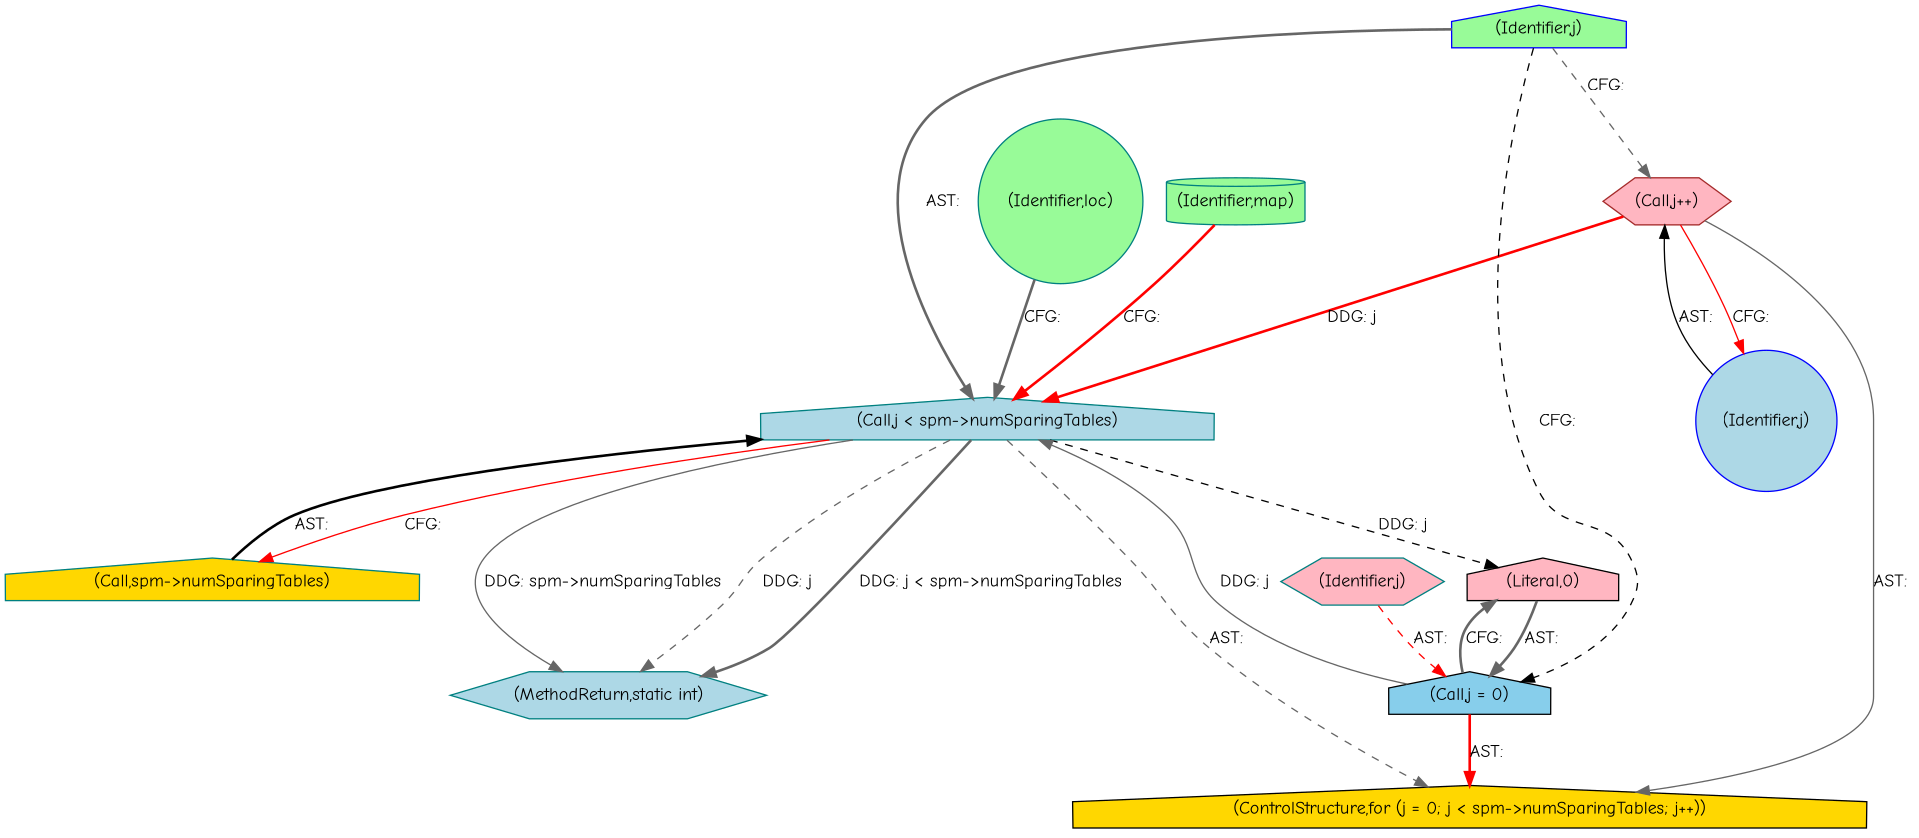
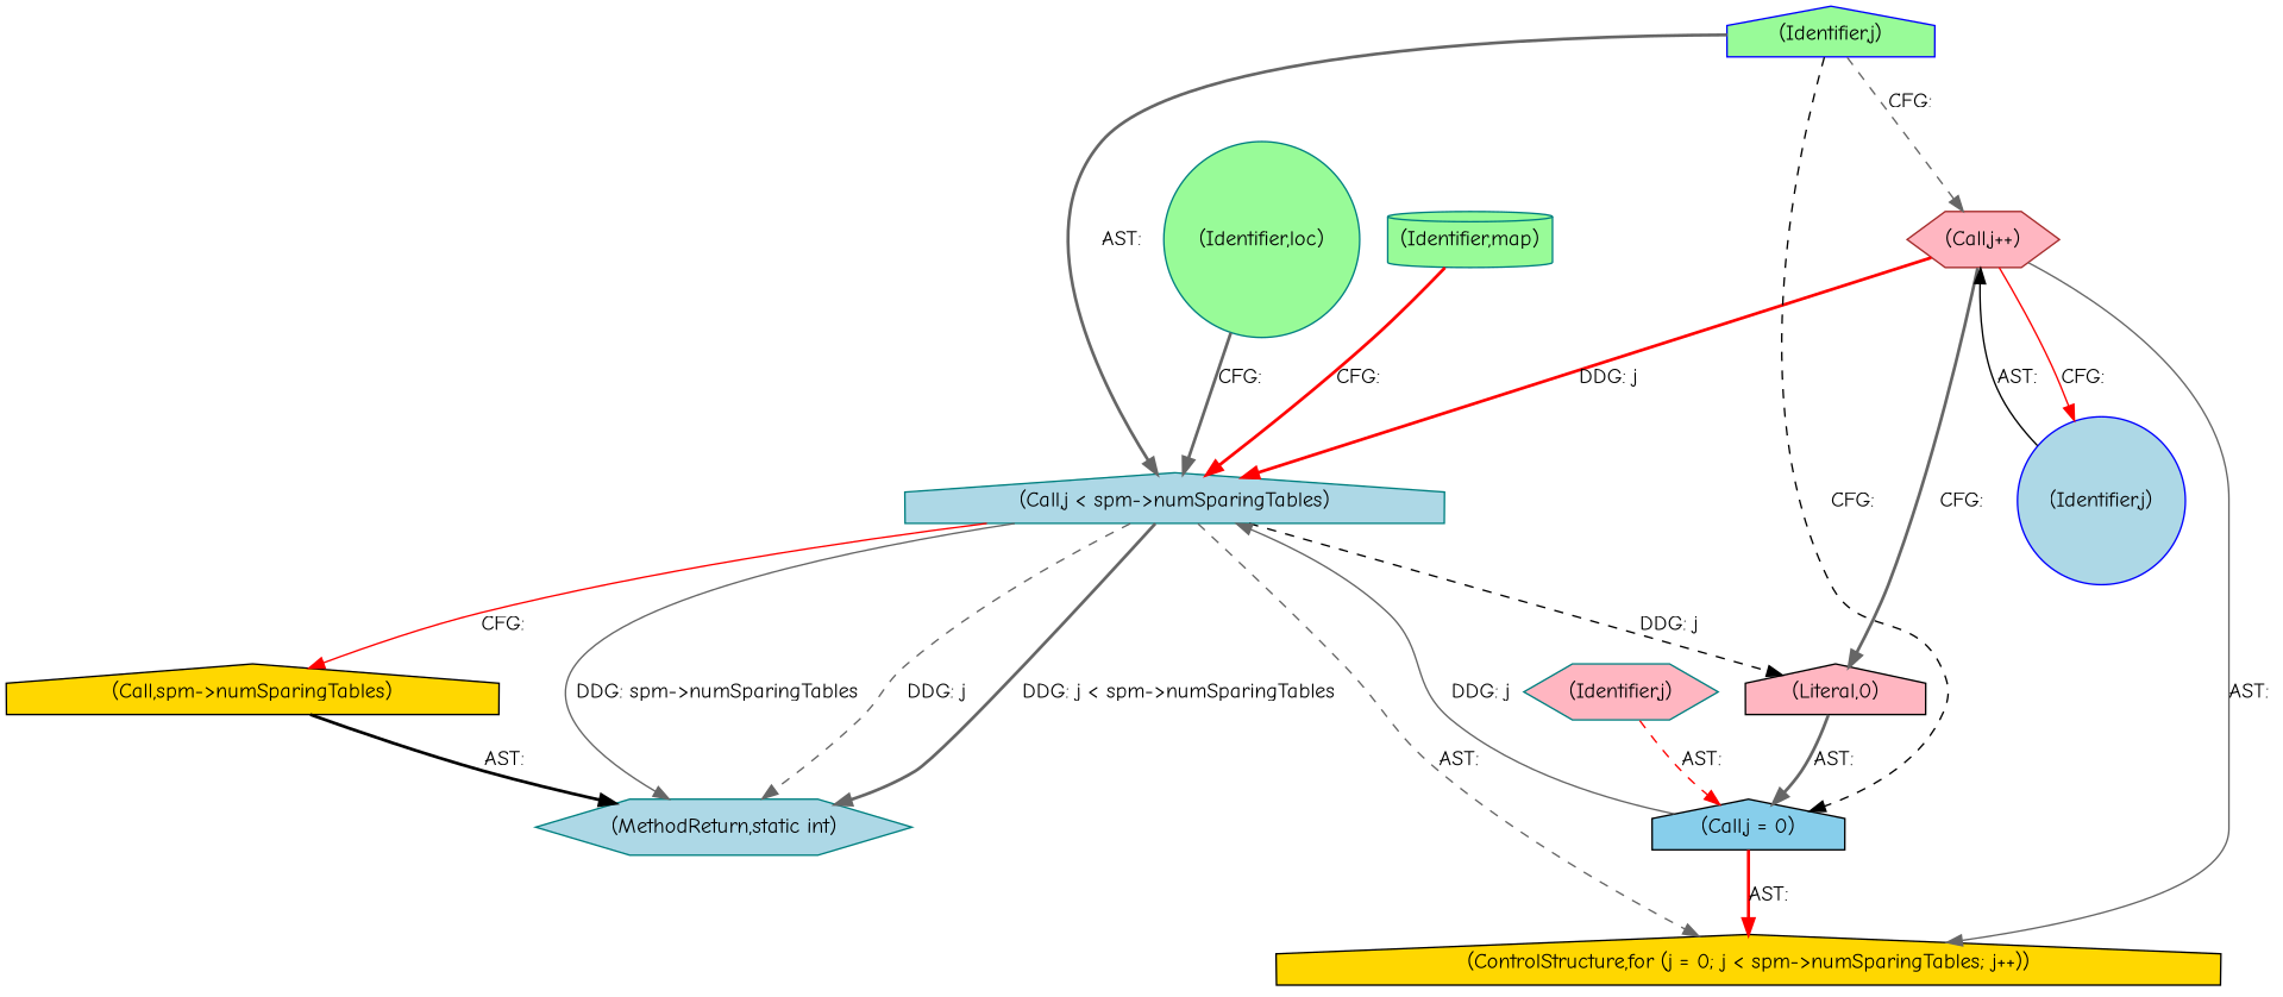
  digraph {
    fontname="Comic Neue"
    node [color=teal fillcolor=lightblue fontname="Comic Neue" shape=house style=filled]
    edge [color=gray40 fontname="Comic Neue" style=bold]
    n1 [label="(Call,j < spm->numSparingTables)"]
-   n2 [fillcolor=gold label="(Call,spm->numSparingTables)"]
+   n2 [color=black fillcolor=gold label="(Call,spm->numSparingTables)"]
    n3 [color=black fillcolor=gold label="(ControlStructure,for (j = 0; j < spm->numSparingTables; j++))"]
    n4 [label="(MethodReturn,static int)" shape=hexagon]
    n5 [color=black fillcolor=lightpink label="(Literal,0)"]
    n6 [color=brown fillcolor=lightpink label="(Call,j++)" shape=hexagon]
    n7 [color=blue label="(Identifier,j)" shape=circle]
    n8 [color=black fillcolor=skyblue label="(Call,j = 0)"]
    n9 [fillcolor=lightpink label="(Identifier,j)" shape=hexagon]
    n10 [color=blue fillcolor=palegreen label="(Identifier,j)"]
    n11 [fillcolor=palegreen label="(Identifier,loc)" shape=circle]
    n12 [fillcolor=palegreen label="(Identifier,map)" shape=cylinder]
    n1 -> n2 [color=red label="CFG: " style=solid]
    n1 -> n3 [label="AST: " style=dashed]
    n1 -> n4 [label="DDG: j < spm->numSparingTables"]
    n1 -> n4 [label="DDG: spm->numSparingTables" style=solid]
    n1 -> n4 [label="DDG: j" style=dashed]
    n1 -> n5 [color=black label="DDG: j" style=dashed]
-   n2 -> n1 [color=black label="AST: "]
+   n2 -> n4 [color=black label="AST: "]
    n5 -> n8 [label="AST: "]
    n6 -> n1 [color=red label="DDG: j"]
    n6 -> n3 [label="AST: " style=solid]
    n6 -> n7 [color=red label="CFG: " style=solid]
    n7 -> n6 [color=black label="AST: " style=solid]
    n8 -> n1 [label="DDG: j" style=solid]
    n8 -> n3 [color=red label="AST: "]
-   n8 -> n5 [label="CFG: "]
+   n6 -> n5 [label="CFG: "]
    n9 -> n8 [color=red label="AST: " style=dashed]
    n10 -> n1 [label="AST: "]
    n10 -> n6 [label="CFG: " style=dashed]
    n10 -> n8 [color=black label="CFG: " style=dashed]
    n11 -> n1 [label="CFG: "]
    n12 -> n1 [color=red label="CFG: "]
  }
